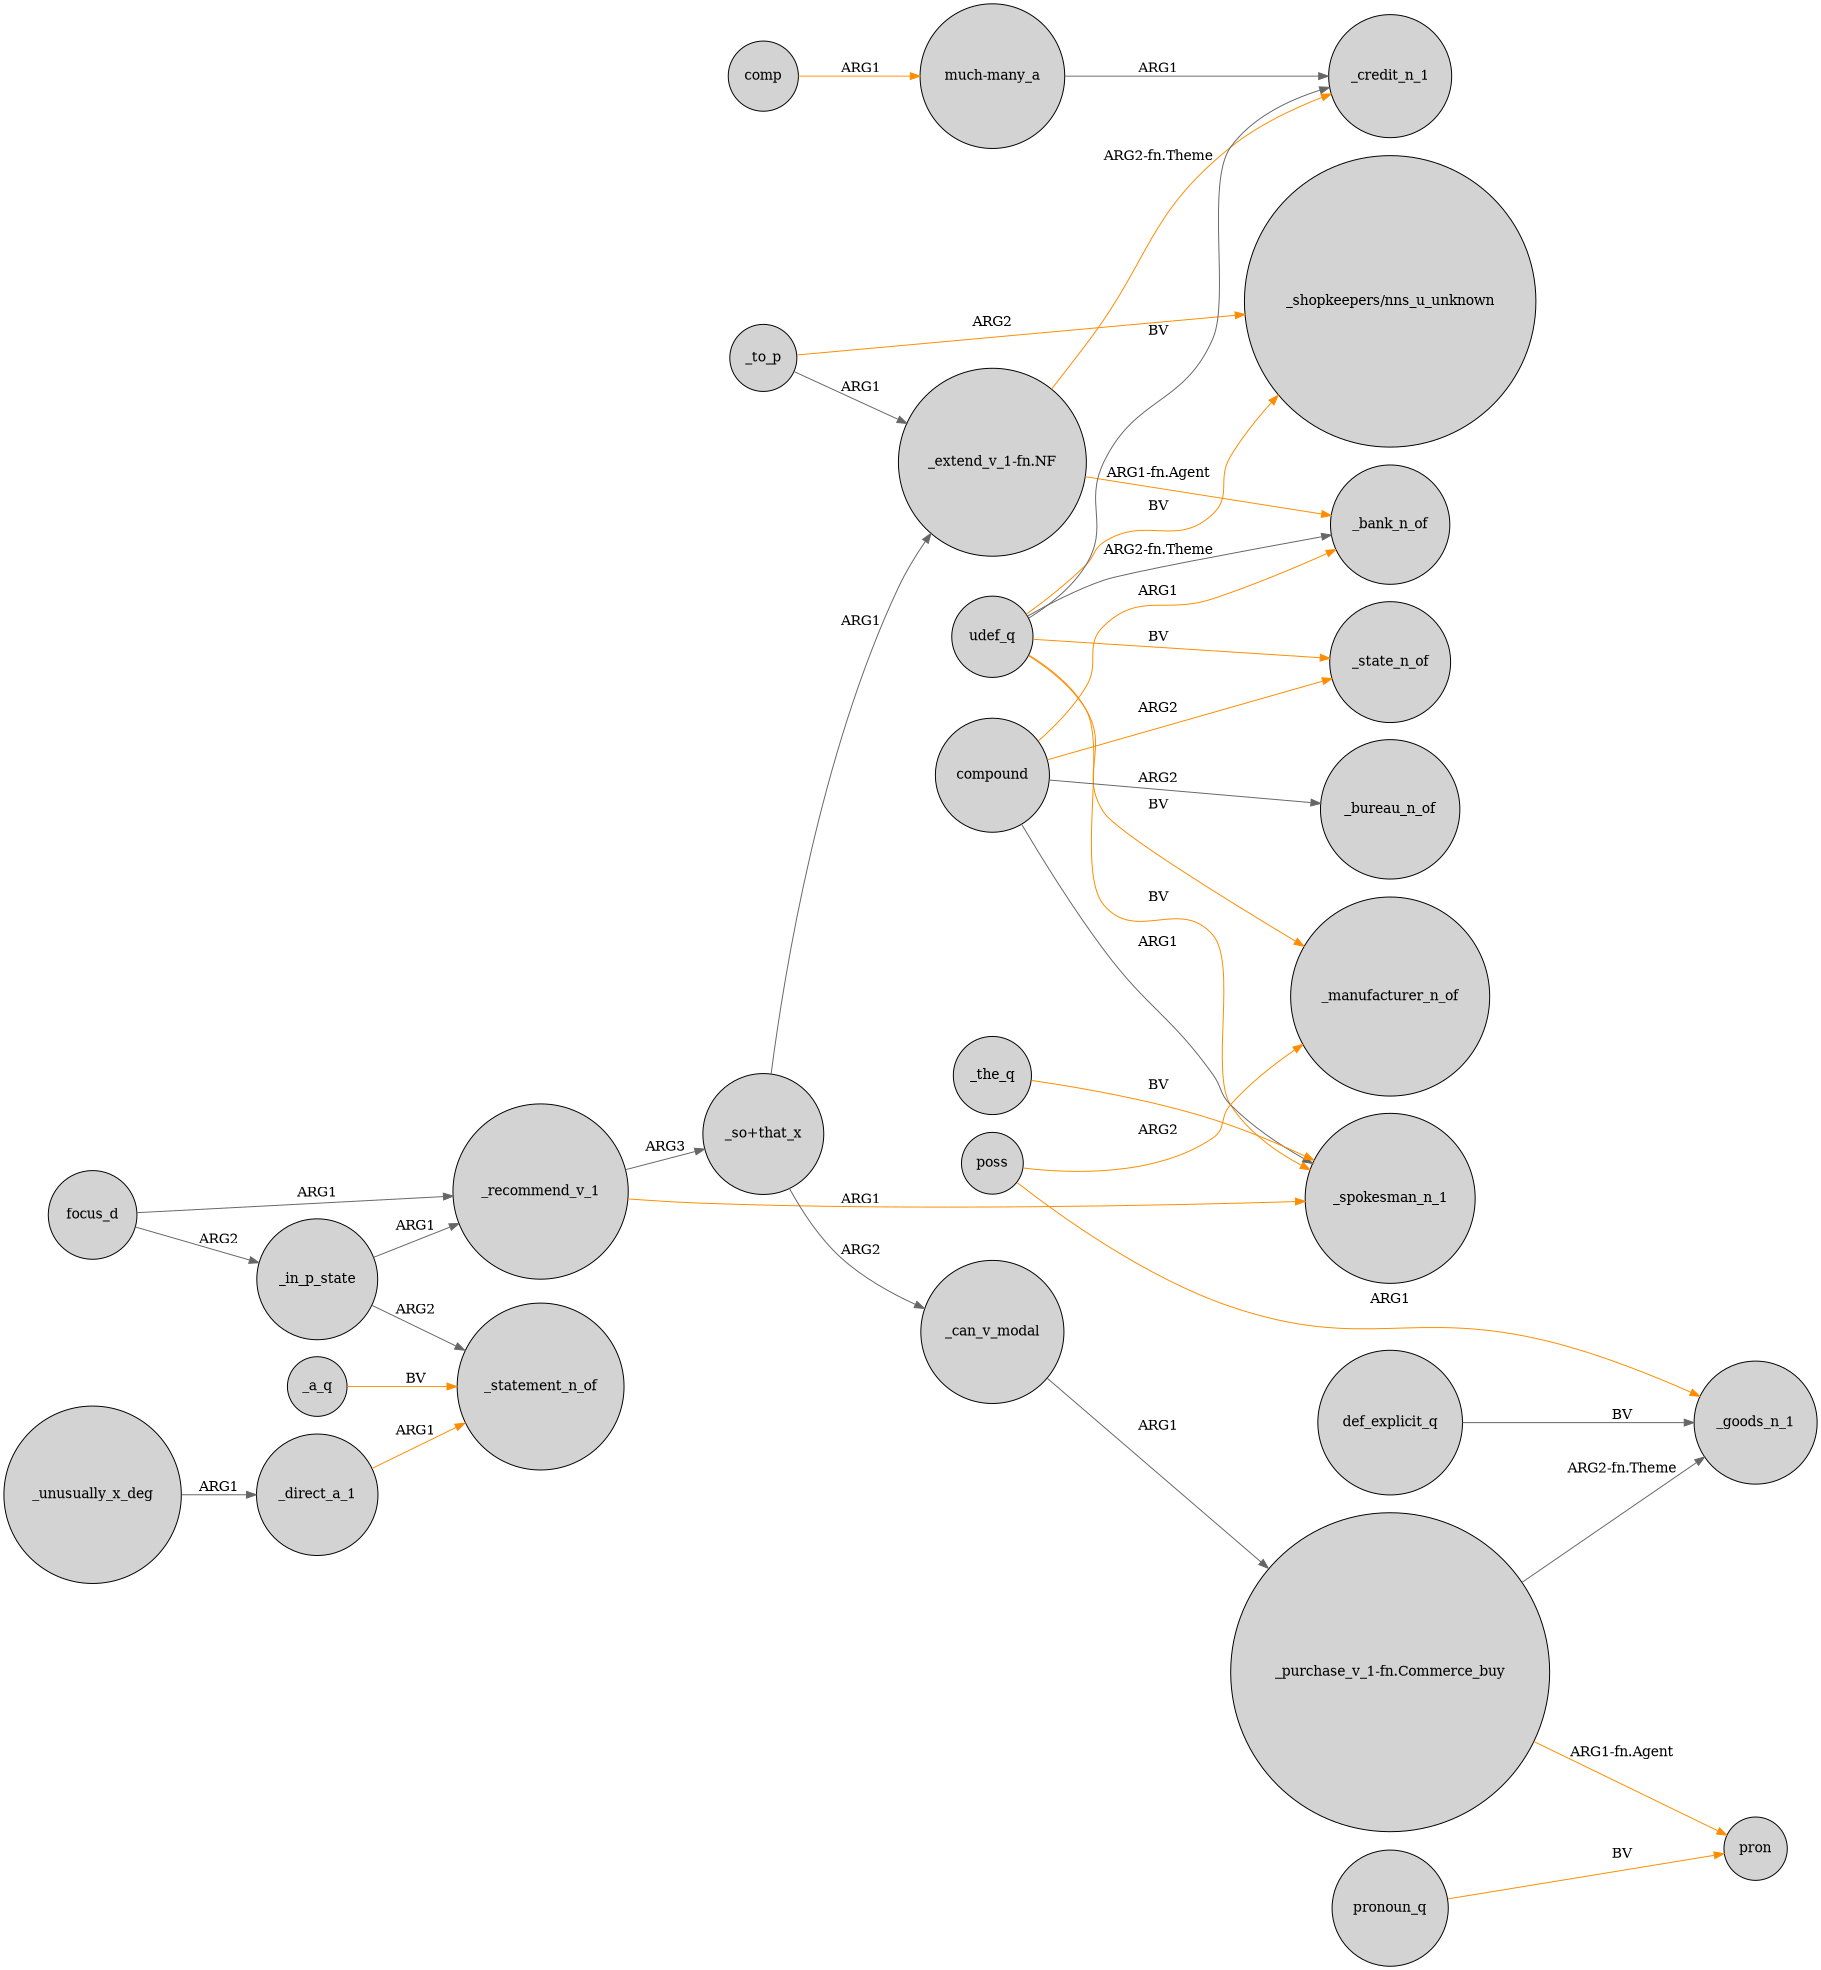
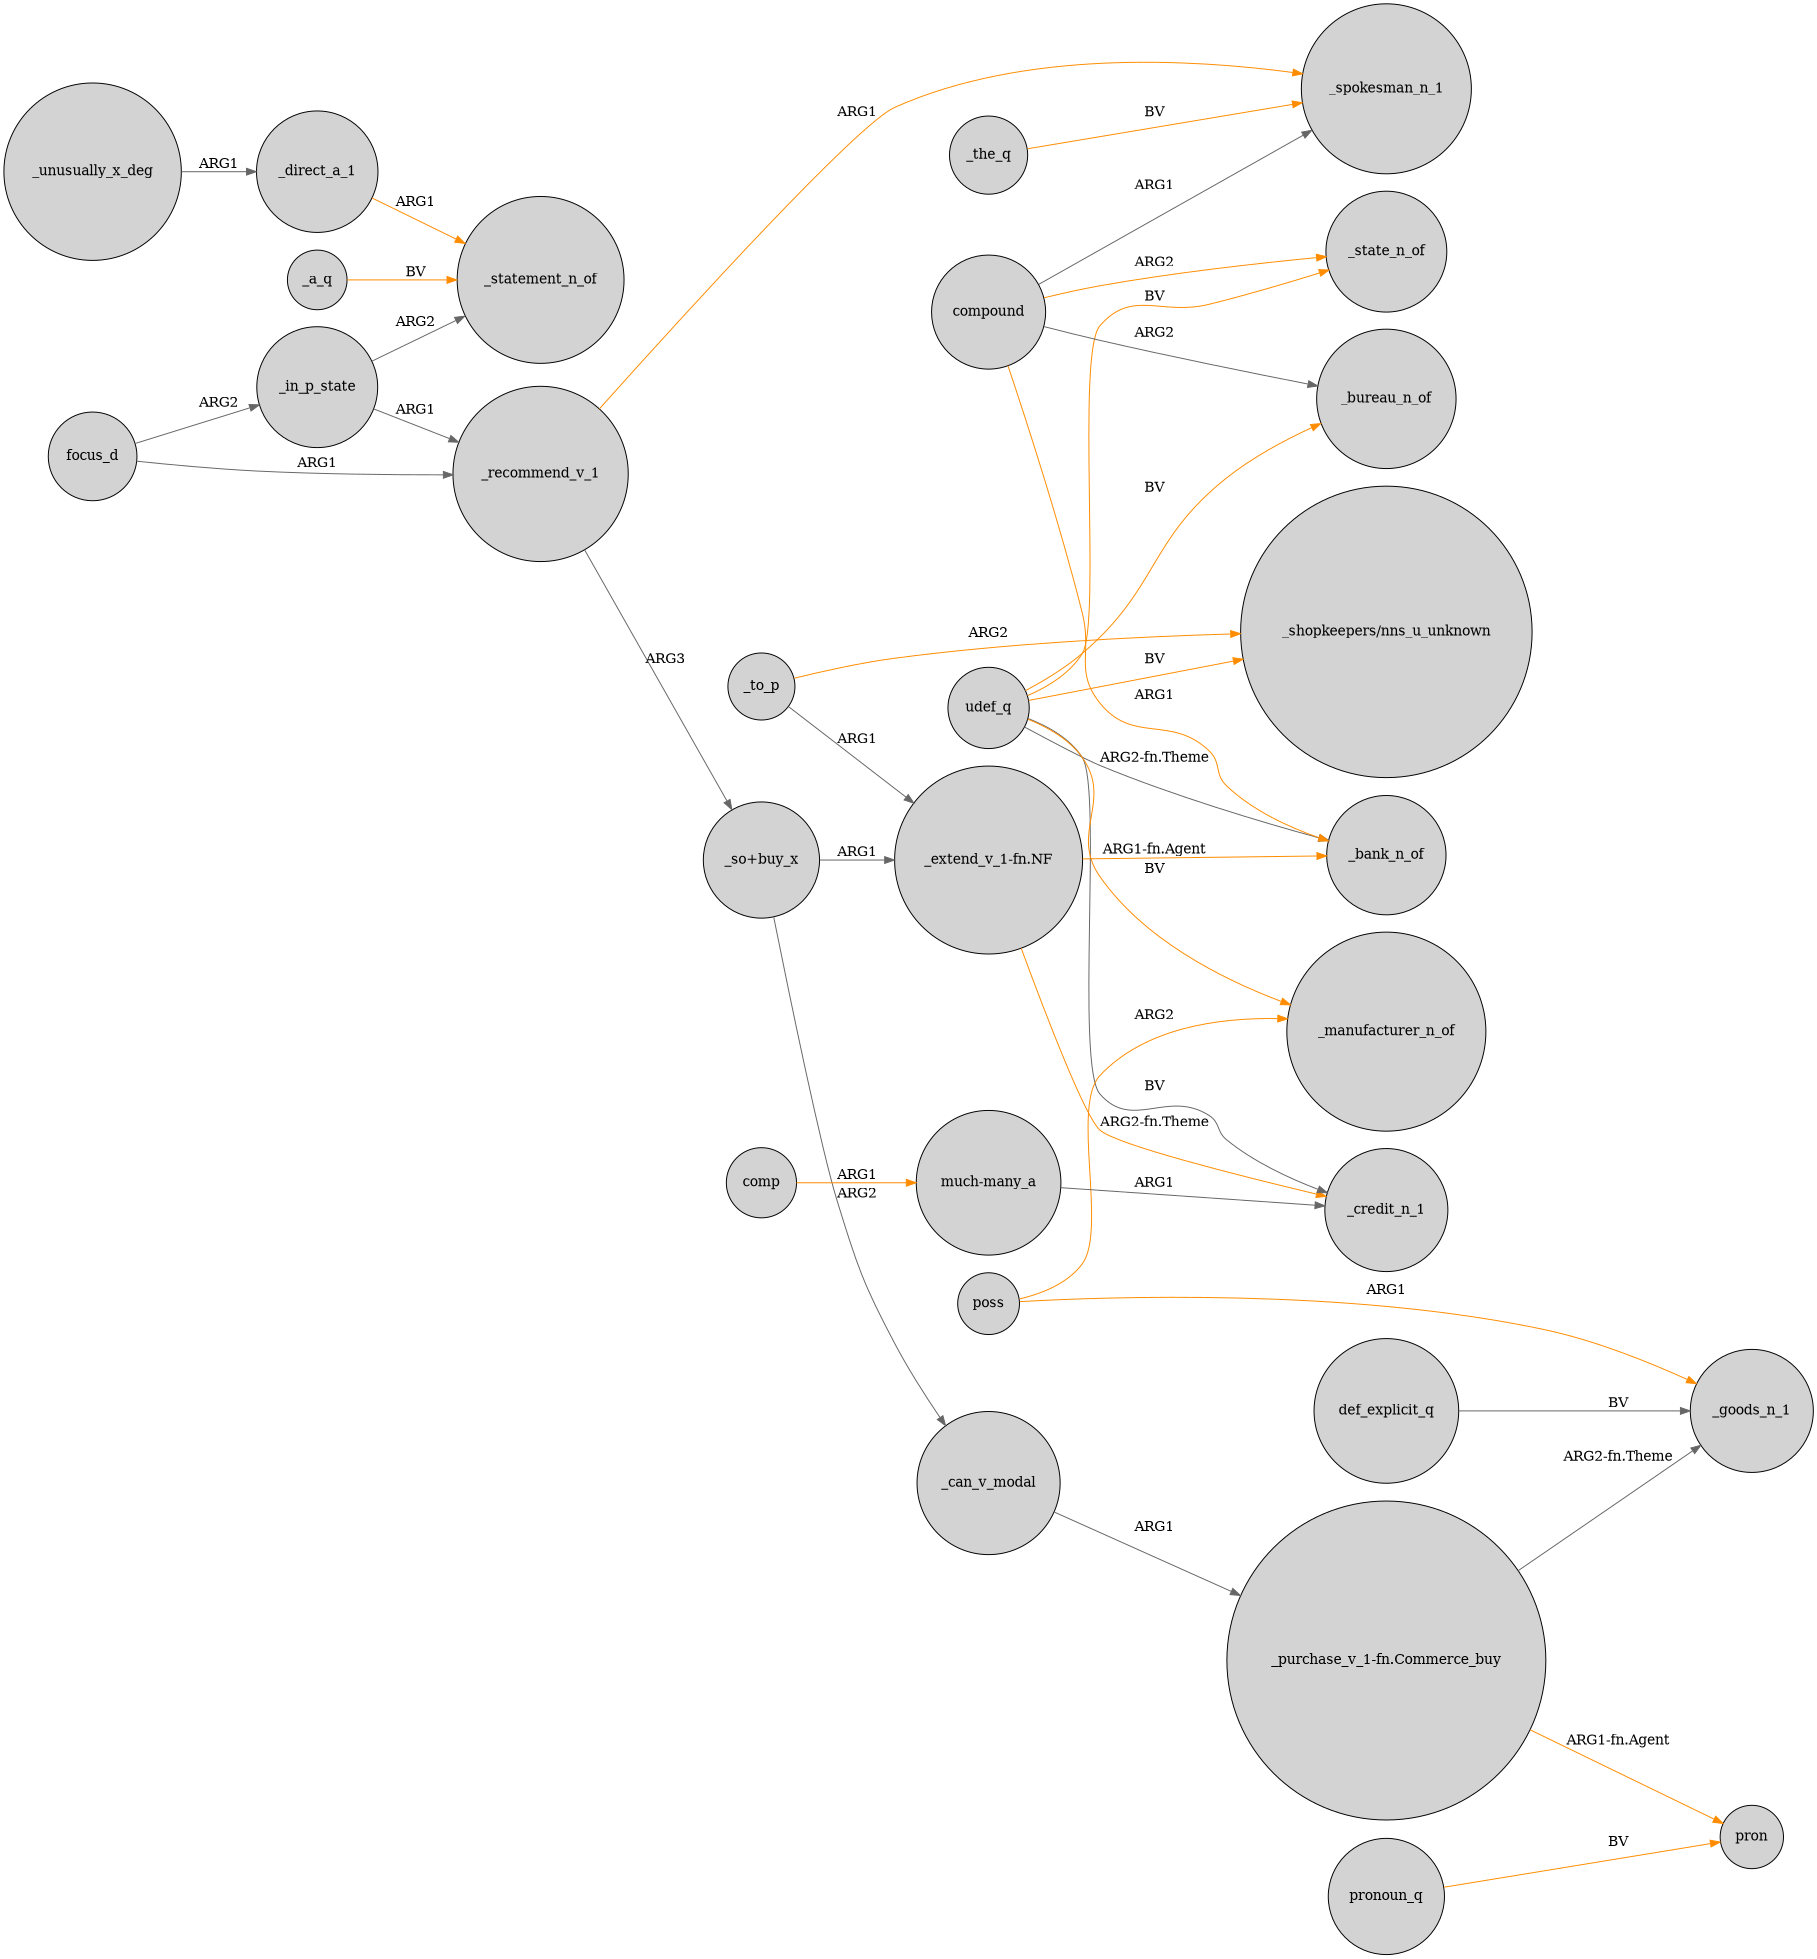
  digraph {
    rankdir=LR
    node [shape=circle style=filled]
    edge [color=darkorange]
    _direct_a_1
    _statement_n_of
    _to_p
    "_shopkeepers/nns_u_unknown"
    "_extend_v_1-fn.NF"
    _credit_n_1
    _bank_n_of
    udef_q
    _state_n_of
    _bureau_n_of
    _manufacturer_n_of
    focus_d
    _in_p_state
    _recommend_v_1
    _spokesman_n_1
-   "_so+that_x"
+   "_so+that_x" [label="_so+buy_x"]
    compound
    _can_v_modal
    "_purchase_v_1-fn.Commerce_buy"
    _goods_n_1
    pron
    poss
    _a_q
    def_explicit_q
    pronoun_q
    comp
    "much-many_a"
    _the_q
    _unusually_x_deg
    _direct_a_1 -> _statement_n_of [label=ARG1]
    _to_p -> "_shopkeepers/nns_u_unknown" [label=ARG2]
    _to_p -> "_extend_v_1-fn.NF" [color=gray40 label=ARG1]
    "_extend_v_1-fn.NF" -> _credit_n_1 [label="ARG2-fn.Theme"]
    "_extend_v_1-fn.NF" -> _bank_n_of [label="ARG1-fn.Agent"]
    udef_q -> "_shopkeepers/nns_u_unknown" [label=BV]
    udef_q -> _credit_n_1 [color=gray40 label=BV]
    udef_q -> _bank_n_of [color=gray40 label="ARG2-fn.Theme"]
    udef_q -> _state_n_of [label=BV]
-   udef_q -> _spokesman_n_1 [label=BV]
+   udef_q -> _bureau_n_of [label=BV]
    udef_q -> _manufacturer_n_of [label=BV]
    focus_d -> _in_p_state [color=gray40 label=ARG2]
    focus_d -> _recommend_v_1 [color=gray40 label=ARG1]
    _in_p_state -> _statement_n_of [color=gray40 label=ARG2]
    _in_p_state -> _recommend_v_1 [color=gray40 label=ARG1]
    _recommend_v_1 -> _spokesman_n_1 [label=ARG1]
    _recommend_v_1 -> "_so+that_x" [color=gray40 label=ARG3]
    "_so+that_x" -> "_extend_v_1-fn.NF" [color=gray40 label=ARG1]
    "_so+that_x" -> _can_v_modal [color=gray40 label=ARG2]
    compound -> _bank_n_of [label=ARG1]
    compound -> _state_n_of [label=ARG2]
    compound -> _bureau_n_of [color=gray40 label=ARG2]
    compound -> _spokesman_n_1 [color=gray40 label=ARG1]
    _can_v_modal -> "_purchase_v_1-fn.Commerce_buy" [color=gray40 label=ARG1]
    "_purchase_v_1-fn.Commerce_buy" -> _goods_n_1 [color=gray40 label="ARG2-fn.Theme"]
    "_purchase_v_1-fn.Commerce_buy" -> pron [label="ARG1-fn.Agent"]
    poss -> _manufacturer_n_of [label=ARG2]
    poss -> _goods_n_1 [label=ARG1]
    _a_q -> _statement_n_of [label=BV]
    def_explicit_q -> _goods_n_1 [color=gray40 label=BV]
    pronoun_q -> pron [label=BV]
    comp -> "much-many_a" [label=ARG1]
    "much-many_a" -> _credit_n_1 [color=gray40 label=ARG1]
    _the_q -> _spokesman_n_1 [label=BV]
    _unusually_x_deg -> _direct_a_1 [color=gray40 label=ARG1]
  }
